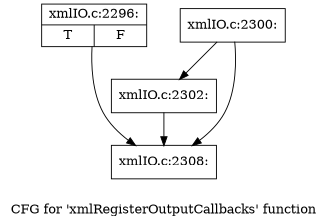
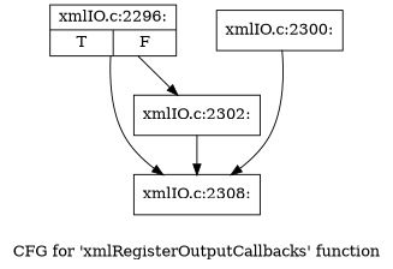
  digraph {
    label="CFG for 'xmlRegisterOutputCallbacks' function"
    node [shape=record]
    n1 [label="{xmlIO.c:2296:|{<s0>T|<s1>F}}"]
    n2 [label="{xmlIO.c:2302:}"]
    n3 [label="{xmlIO.c:2308:}"]
    n4 [label="{xmlIO.c:2300:}"]
-   n4 -> n2
+   n1 -> n2
    n1 -> n3
    n2 -> n3
    n4 -> n3
  }
